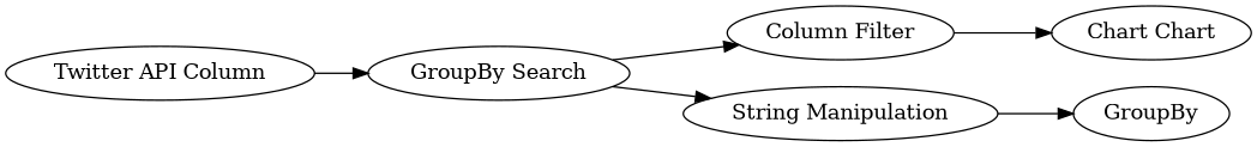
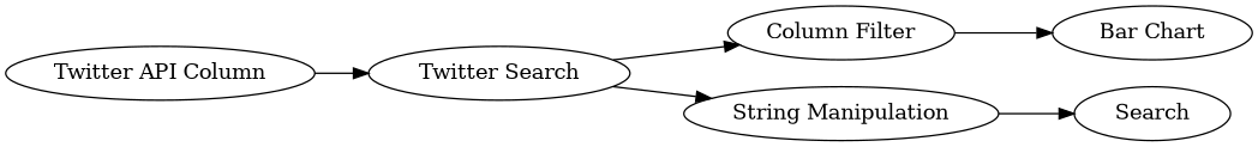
  digraph {
    rankdir=LR
    n1 [label="Twitter API Column"]
-   n2 [label="GroupBy Search"]
+   n2 [label="Twitter Search"]
    n3 [label="Column Filter"]
    n4 [label="String Manipulation"]
-   n5 [label="Chart Chart"]
-   n6 [label=GroupBy]
+   n5 [label="Bar Chart"]
+   n6 [label=Search]
    n1 -> n2
    n2 -> n3
    n2 -> n4
    n3 -> n5
    n4 -> n6
  }
